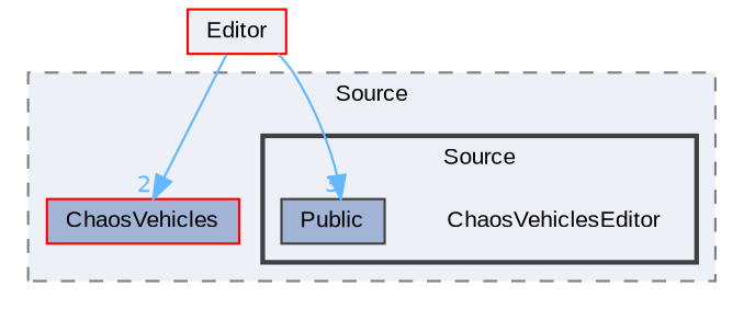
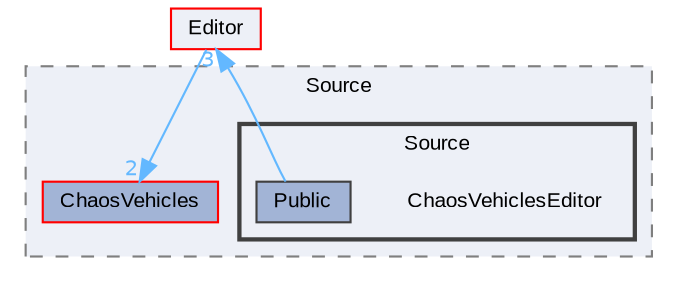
  digraph {
    compound=true
    fontname="Liberation Sans"
    node [fontname="Liberation Sans" fontsize=10 shape=box color=red fillcolor="#a2b4d6" style=filled]
    edge [color=steelblue1 fontcolor=steelblue1 fontname="Liberation Sans" fontsize=10 labeldistance=1.5 labelfontname=Helvetica labelfontsize=10]
    n1 [height=0.2 label=ChaosVehiclesEditor shape=plaintext width=0.4 color="" fillcolor="" style=""]
    n2 [color=grey25 height=0.2 label=Public width=0.4]
    n3 [height=0.2 label=ChaosVehicles width=0.4]
    n4 [fillcolor="#edf0f7" height=0.2 label=Editor width=0.4]
    subgraph cluster_1 {
      bgcolor="#edf0f7"
      fontsize=10
      label=Source
      pencolor=grey50
      style="filled,dashed"
      n3
      subgraph cluster_2 {
        bgcolor="#edf0f7"
        fontsize=10
        label=Source
        pencolor=grey25
        style="filled,bold"
        n1
        n2
      }
    }
-   n4 -> n2 [headlabel=3]
+   n2 -> n4 [headlabel=3]
    n4 -> n3 [headlabel=2]
  }
